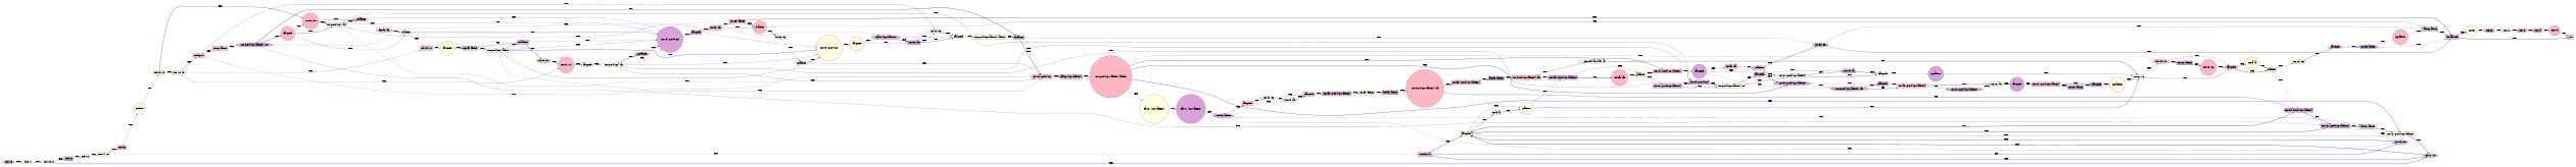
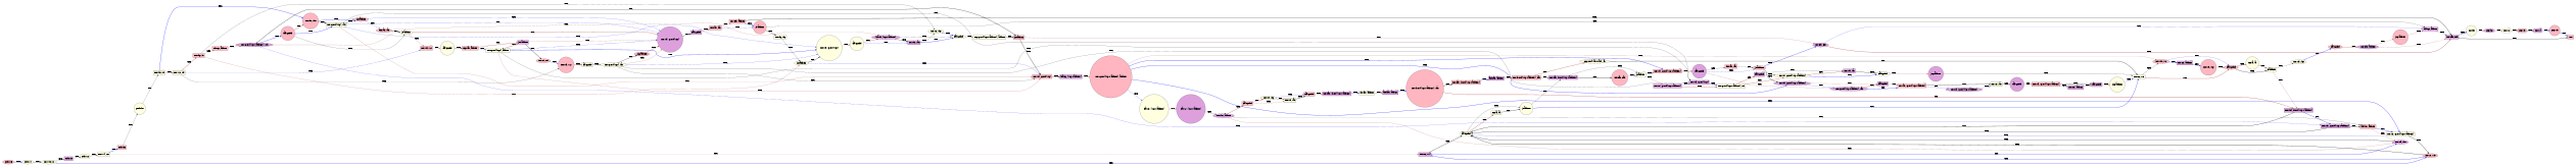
  digraph {
    rankdir=LR
    node [fillcolor=lightyellow shape=box style=filled]
    edge [color=brown style=bold]
    n1 [fillcolor=lightpink label="push r15" shape=ellipse]
    n2 [label="push r14" shape=ellipse]
    n3 [label="mov r15 , r8" shape=ellipse]
    n4 [fillcolor=plum label="push r13"]
    n5 [fillcolor=lightpink label="mov r8 , r15" shape=ellipse]
    n6 [label="push r12" shape=folder]
-   n7 [fillcolor=plum label="mov edx , r14"]
+   n7 [fillcolor=plum label="mov rcx , r14"]
    n8 [label="call symbol" shape=folder]
    n9 [label="mov r14 , rcx"]
    n10 [fillcolor=lightpink label="push rbp"]
    n11 [label="push rbx" shape=circle]
    n12 [fillcolor=plum label="mov rdi , rbx" shape=ellipse]
    n13 [label="mov rbx , rsi" shape=folder]
    n14 [label="mov r12 , rdi" shape=folder]
    n15 [fillcolor=lightpink label="test rbx , rbx" shape=circle]
    n16 [fillcolor=lightpink label="mov rbp , r9"]
    n17 [fillcolor=lightpink label="mov rdi , r12" shape=folder]
    n18 [fillcolor=lightpink label="mov rdi , r12" shape=circle]
    n19 [label="mov qword [ rsp ] , rax"]
    n20 [fillcolor=lightpink label="jne address" shape=ellipse]
    n21 [fillcolor=lightpink label="sub rsp , address"]
    n22 [label="jne address" shape=ellipse]
    n23 [label="mov rsi , rbp" shape=ellipse]
    n24 [label="call symbol" shape=circle]
    n25 [label="call symbol"]
    n26 [fillcolor=plum label="mov qword [ rsp + address ] , rdx" shape=ellipse]
    n27 [label="mov rdi , qword [ rsp ]" shape=circle]
    n28 [fillcolor=lightpink label="mov rdi , qword [ rsp ]" shape=folder]
    n29 [label="call symbol" shape=ellipse]
    n30 [fillcolor=lightpink label="call symbol" shape=circle]
    n31 [fillcolor=plum label="lea rdi , [ rsp + address ]" shape=ellipse]
    n32 [fillcolor=lightpink label="jne address"]
    n33 [fillcolor=plum label="mov rdx , qword [ rsp + address ]"]
    n34 [label="je address" shape=ellipse]
    n35 [fillcolor=plum label="mov rdx , rax"]
    n36 [fillcolor=plum label="xor edx , edx" shape=ellipse]
    n37 [fillcolor=lightpink label="add rbx , address" shape=folder]
    n38 [fillcolor=plum label="mov rdi , qword [ rsp ]" shape=circle]
    n39 [fillcolor=plum label="mov rdi , qword [ rsp ]"]
    n40 [fillcolor=lightpink label="test rax , rax" shape=ellipse]
    n41 [fillcolor=plum label="call symbol" shape=folder]
    n42 [label="call symbol" shape=circle]
    n43 [fillcolor=plum label="lea rbp , [ rsp + address ]"]
    n44 [label="mov qword [ rsp + address ] , rsi"]
    n45 [fillcolor=lightpink label="test rax , rax" shape=folder]
    n46 [fillcolor=lightpink label="mov edx , address"]
    n47 [fillcolor=lightpink label="je address" shape=circle]
    n48 [fillcolor=plum label="mov eax , edx"]
    n49 [fillcolor=plum label="add rsp , address"]
    n50 [label="test rbp , rbp"]
    n51 [label="pop rbx" shape=circle]
    n52 [fillcolor=lightpink label=retn]
    n53 [fillcolor=lightpink label="cmp rax , address"]
    n54 [fillcolor=plum label="pop rbp" shape=ellipse]
    n55 [label="pop r12" shape=folder]
    n56 [fillcolor=lightpink label="pop r13"]
    n57 [fillcolor=plum label="pop r14" shape=folder]
    n58 [fillcolor=lightpink label="pop r15" shape=circle]
    n59 [fillcolor=lightpink label="mov qword [ rsp + address ] , address" shape=circle]
    n60 [label="mov qword [ rsp ] , address" shape=folder]
    n61 [fillcolor=plum label="jne address" shape=folder]
    n62 [fillcolor=lightpink label="xor esi , esi" shape=ellipse]
    n63 [label="cmp qword [ rsp + address ] , address"]
    n64 [label="lea r13 , [ rsp + address ]" shape=circle]
    n65 [label="mov rsi , qword [ rsp + address ]"]
    n66 [fillcolor=lightpink label="mov rdx , r12" shape=ellipse]
    n67 [fillcolor=lightpink label="mov rdi , qword [ rsp + address ]" shape=folder]
    n68 [fillcolor=plum label="mov rdi , qword [ rsp + address ]" shape=ellipse]
    n69 [fillcolor=plum label="lea r12 , [ rsp + address ]" shape=circle]
    n70 [fillcolor=lightpink label="call symbol" shape=ellipse]
    n71 [fillcolor=plum label="mov esi , address" shape=folder]
    n72 [fillcolor=plum label="call symbol" shape=circle]
    n73 [fillcolor=plum label="mov qword [ rsp + address ] , rax" shape=ellipse]
    n74 [fillcolor=plum label="call symbol"]
    n75 [fillcolor=plum label="mov rbx , address" shape=ellipse]
    n76 [fillcolor=lightpink label="call symbol"]
    n77 [label="mov rdi , rbp" shape=ellipse]
    n78 [label="mov rsi , rax" shape=folder]
    n79 [fillcolor=lightpink label="call symbol"]
    n80 [fillcolor=plum label="mov eax , dword [ rsp + address ]" shape=folder]
    n81 [label="shr eax , address"]
    n82 [fillcolor=plum label="and eax , address" shape=folder]
    n83 [fillcolor=lightpink label="mov dword [ rsp + address ] , eax" shape=circle]
    n84 [fillcolor=lightpink label="mov eax , dword [ rsp + address ]" shape=folder]
    n85 [fillcolor=plum label="mov r9d , dword [ rsp + address ]" shape=folder]
    n86 [fillcolor=plum label="and eax , address"]
    n87 [fillcolor=lightpink label="mov dword [ rsp + address ] , eax"]
    n88 [label="nop word [ rax + rax ] , ax" shape=ellipse]
    n89 [fillcolor=plum label="mov eax , dword [ rsp + address ]" shape=folder]
    n90 [label="mov rcx , r13"]
    n91 [fillcolor=lightpink label="test eax , eax" shape=circle]
    n92 [label="je address" shape=folder]
    n93 [label="test al , al" shape=circle]
    n94 [label="je address"]
    n95 [label="mov qword [ rsp ] , rax" shape=ellipse]
    n96 [fillcolor=lightpink label="jmp address" shape=ellipse]
    n97 [label="mov rdi , rbp" shape=ellipse]
    n98 [fillcolor=lightpink label="call symbol" shape=ellipse]
    n99 [fillcolor=plum label="mov edx , address" shape=ellipse]
    n100 [fillcolor=lightpink label="jmp address" shape=circle]
    n101 [label="test al , al"]
    n102 [label="je address" shape=circle]
    n103 [fillcolor=plum label="mov rsi , qword [ rsp + address ]" shape=folder]
    n104 [fillcolor=lightpink label="mov rdi , rbp" shape=circle]
    n105 [fillcolor=plum label="call symbol" shape=folder]
    n106 [label="mov rsi , qword [ rsp + address ]" shape=ellipse]
    n107 [fillcolor=lightpink label="test rax , rax" shape=folder]
    n108 [fillcolor=lightpink label="je address" shape=ellipse]
    n109 [fillcolor=plum label="mov rdi , rax" shape=folder]
    n110 [label="call symbol" shape=ellipse]
    n111 [fillcolor=plum label="jmp address" shape=circle]
    n112 [fillcolor=lightpink label="mov rax , qword [ rsp + address ]" shape=folder]
    n113 [fillcolor=plum label="mov rdi , qword [ rsp + address ]" shape=ellipse]
    n114 [label="mov rsi , rax" shape=folder]
    n115 [fillcolor=plum label="call symbol" shape=circle]
    n116 [fillcolor=lightpink label="mov rdi , qword [ rsp + address ]" shape=folder]
    n117 [fillcolor=plum label="mov esi , address" shape=folder]
    n118 [fillcolor=plum label="call symbol"]
    n119 [label="jmp address" shape=circle]
    n1 -> n2 [color=blue label=CFG]
    n2 -> n3 [color=black label=CFG]
    n3 -> n4 [color=black label=CFG style=solid]
    n3 -> n5 [color=blue label=DFG]
    n4 -> n6 [color=black label=CFG style=solid]
    n5 -> n7 [color=blue label=CFG]
    n5 -> n8 [color=black label=DFG]
    n6 -> n9 [label=CFG]
    n7 -> n8 [color=black label=DFG]
    n7 -> n12 [color=blue label=CFG]
    n8 -> n101 [label=CFG]
    n8 -> n102 [color=black label=DFG style=solid]
    n9 -> n7 [label=DFG style=solid]
    n9 -> n10 [color=blue label=CFG]
    n10 -> n11 [color=black label=CFG style=solid]
    n11 -> n13 [color=black label=CFG style=solid]
    n12 -> n8 [color=black label=DFG]
    n13 -> n14 [label=CFG]
    n13 -> n15 [color=blue label=DFG]
    n14 -> n16 [label=CFG]
    n14 -> n17 [color=blue label=DFG style=solid]
    n14 -> n18 [color=black label=DFG style=solid]
    n15 -> n19 [color=black label=CFG]
    n15 -> n20 [color=blue label=DFG]
    n16 -> n21 [label=CFG style=solid]
    n16 -> n22 [label=DFG style=solid]
    n16 -> n23 [color=black label=DFG style=solid]
    n17 -> n24 [label=CFG style=solid]
    n18 -> n25 [label=DFG]
    n19 -> n20 [color=black label=CFG]
    n19 -> n27 [color=blue label=DFG style=solid]
    n19 -> n28 [label=DFG style=solid]
    n19 -> n38 [color=blue label=DFG style=solid]
    n19 -> n39 [color=black label=DFG style=solid]
    n20 -> n38 [color=blue label=CFG style=solid]
    n20 -> n40 [color=blue label=CFG style=solid]
    n21 -> n26 [label=CFG style=solid]
    n22 -> n27 [color=black label=CFG]
    n22 -> n28 [color=blue label=CFG style=solid]
    n23 -> n29 [color=blue label=DFG]
    n24 -> n53 [color=black label=DFG]
    n25 -> n95 [color=black label=DFG style=solid]
    n26 -> n30 [color=blue label=CFG]
    n26 -> n31 [label=DFG style=solid]
    n26 -> n32 [color=black label=DFG]
    n26 -> n33 [color=blue label=DFG style=solid]
    n27 -> n42 [label=DFG style=solid]
    n28 -> n43 [color=black label=CFG]
    n29 -> n63 [label=CFG style=solid]
    n30 -> n15 [label=CFG]
    n30 -> n19 [color=blue label=DFG]
    n30 -> n34 [color=black label=DFG style=solid]
    n31 -> n29 [color=black label=DFG style=solid]
    n31 -> n35 [color=black label=CFG]
    n32 -> n28 [color=black label=CFG]
    n32 -> n36 [label=CFG style=solid]
    n33 -> n8 [color=black label=DFG]
    n33 -> n37 [color=black label=CFG]
    n34 -> n17 [label=CFG style=solid]
    n34 -> n38 [label=CFG]
    n35 -> n23 [color=black label=CFG style=solid]
    n35 -> n29 [color=blue label=DFG]
    n36 -> n48 [label=DFG]
    n36 -> n49 [color=blue label=CFG style=solid]
    n37 -> n12 [label=DFG style=solid]
    n37 -> n65 [color=blue label=CFG]
    n38 -> n41 [color=black label=DFG]
    n39 -> n44 [color=blue label=CFG]
    n40 -> n34 [color=black label=CFG]
    n41 -> n45 [label=DFG]
    n42 -> n31 [label=CFG]
    n42 -> n35 [color=blue label=DFG style=solid]
    n43 -> n59 [label=CFG style=solid]
    n44 -> n105 [label=CFG]
    n44 -> n106 [label=DFG]
    n45 -> n46 [label=CFG style=solid]
    n45 -> n47 [color=blue label=DFG style=solid]
    n46 -> n47 [color=blue label=CFG]
    n46 -> n48 [color=black label=DFG]
    n47 -> n49 [color=black label=CFG style=solid]
    n47 -> n50 [color=black label=CFG]
    n48 -> n51 [color=blue label=CFG]
    n48 -> n52 [color=black label=DFG]
    n49 -> n48 [color=black label=CFG style=solid]
    n50 -> n22 [color=black label=CFG style=solid]
    n51 -> n54 [label=CFG style=solid]
    n53 -> n60 [color=blue label=CFG style=solid]
    n53 -> n61 [label=DFG]
    n54 -> n55 [label=CFG style=solid]
    n55 -> n56 [label=CFG]
    n56 -> n57 [color=black label=CFG]
    n57 -> n58 [color=blue label=CFG]
    n58 -> n52 [color=blue label=CFG]
    n59 -> n64 [color=blue label=CFG style=solid]
    n59 -> n65 [color=blue label=DFG]
    n59 -> n66 [label=DFG style=solid]
    n59 -> n67 [color=blue label=DFG]
    n59 -> n68 [color=blue label=DFG]
    n60 -> n27 [color=blue label=DFG]
    n60 -> n28 [label=DFG style=solid]
    n60 -> n38 [color=blue label=DFG style=solid]
    n60 -> n39 [color=black label=DFG style=solid]
    n60 -> n61 [label=CFG]
    n61 -> n38 [label=CFG style=solid]
    n61 -> n62 [color=black label=CFG]
    n62 -> n18 [color=blue label=CFG style=solid]
    n63 -> n32 [color=black label=CFG]
    n64 -> n69 [label=CFG style=solid]
    n65 -> n5 [color=black label=CFG]
    n65 -> n8 [color=blue label=DFG style=solid]
    n66 -> n70 [color=blue label=DFG style=solid]
    n66 -> n71 [color=blue label=CFG]
    n67 -> n72 [label=DFG]
    n68 -> n73 [color=blue label=CFG style=solid]
    n68 -> n74 [label=DFG style=solid]
    n69 -> n75 [color=black label=CFG style=solid]
    n70 -> n93 [label=CFG]
    n70 -> n94 [color=black label=DFG]
    n71 -> n104 [color=blue label=CFG]
    n72 -> n73 [label=DFG style=solid]
    n72 -> n107 [color=black label=CFG style=solid]
    n72 -> n108 [color=blue label=DFG style=solid]
    n73 -> n74 [label=CFG]
    n73 -> n112 [color=blue label=DFG]
    n74 -> n112 [label=CFG style=solid]
    n75 -> n12 [label=DFG style=solid]
    n75 -> n37 [color=black label=DFG style=solid]
    n75 -> n76 [label=CFG]
    n76 -> n77 [label=CFG]
    n76 -> n78 [label=DFG style=solid]
    n77 -> n78 [label=CFG]
    n77 -> n79 [color=blue label=DFG style=solid]
    n78 -> n79 [color=black label=DFG]
    n79 -> n80 [label=CFG style=solid]
    n80 -> n81 [color=blue label=DFG]
    n81 -> n82 [label=DFG]
    n82 -> n83 [color=blue label=DFG]
    n83 -> n84 [color=black label=CFG]
    n83 -> n85 [label=DFG]
    n84 -> n86 [color=blue label=DFG]
    n85 -> n8 [color=black label=DFG]
    n85 -> n33 [color=blue label=CFG]
    n86 -> n87 [label=DFG]
    n87 -> n88 [label=CFG]
    n87 -> n89 [color=black label=DFG style=solid]
    n88 -> n90 [color=black label=CFG]
    n89 -> n91 [color=black label=CFG]
    n89 -> n92 [color=black label=DFG style=solid]
    n90 -> n66 [color=black label=CFG style=solid]
    n90 -> n70 [label=DFG]
    n91 -> n92 [color=blue label=CFG style=solid]
    n92 -> n67 [color=black label=CFG style=solid]
    n92 -> n103 [label=CFG style=solid]
    n93 -> n94 [label=CFG]
    n94 -> n85 [label=CFG style=solid]
    n94 -> n97 [color=black label=CFG style=solid]
    n95 -> n27 [color=blue label=DFG style=solid]
    n95 -> n28 [color=black label=DFG style=solid]
    n95 -> n38 [label=DFG style=solid]
    n95 -> n39 [color=black label=DFG style=solid]
    n95 -> n96 [color=black label=CFG]
    n96 -> n38 [label=CFG]
    n97 -> n98 [color=blue label=DFG]
    n98 -> n99 [label=CFG]
    n99 -> n48 [label=DFG style=solid]
    n99 -> n100 [label=CFG style=solid]
    n100 -> n49 [label=CFG style=solid]
    n101 -> n102 [color=black label=CFG]
    n102 -> n89 [color=black label=CFG style=solid]
    n102 -> n90 [color=blue label=CFG]
    n103 -> n39 [color=blue label=CFG style=solid]
    n103 -> n44 [label=DFG]
    n104 -> n70 [color=black label=DFG style=solid]
    n105 -> n106 [color=black label=CFG style=solid]
    n105 -> n109 [color=black label=DFG style=solid]
    n106 -> n109 [label=CFG]
    n106 -> n110 [color=blue label=DFG]
    n107 -> n108 [color=black label=CFG style=solid]
    n108 -> n36 [color=blue label=CFG]
    n108 -> n68 [color=black label=CFG]
    n109 -> n110 [color=black label=DFG]
    n110 -> n111 [label=CFG style=solid]
    n111 -> n90 [color=black label=CFG style=solid]
    n112 -> n113 [color=blue label=CFG style=solid]
    n112 -> n114 [color=black label=DFG]
    n113 -> n114 [color=blue label=CFG style=solid]
    n114 -> n115 [label=CFG]
    n115 -> n116 [label=CFG style=solid]
    n116 -> n117 [color=blue label=CFG style=solid]
    n116 -> n118 [color=black label=DFG]
    n117 -> n118 [label=CFG]
    n118 -> n119 [label=CFG style=solid]
    n119 -> n90 [color=blue label=CFG style=solid]
  }
